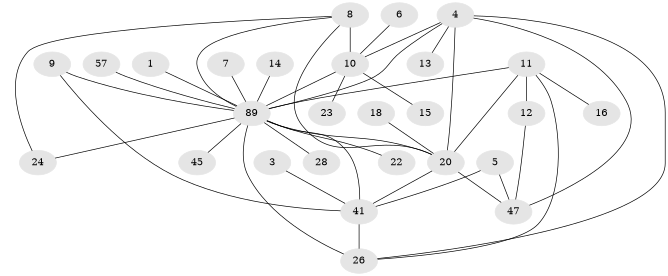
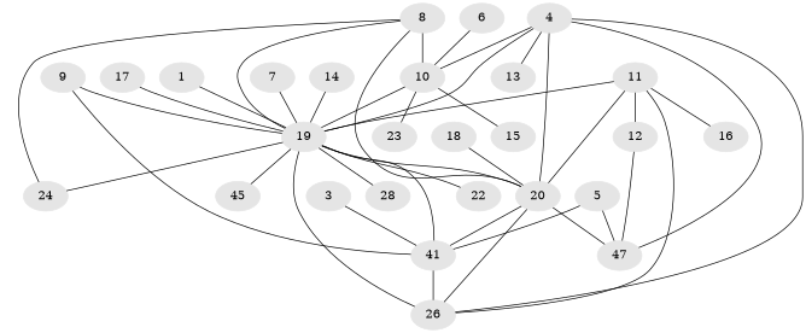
  graph {
    node [color=gray90 style=filled]
    edge [weight=1.0]
    1
-   19 [label=89]
+   19
    n3 [label=41]
    20
    26
    24
    22
    n8 [label=45]
    28
    3
    4
    10
    13
    n14 [label=47]
    15
    23
    5
    6
    7
    8
    9
    11
    12
    16
    14
-   17 [label=57]
+   17
    18
    1 -- 19
    19 -- n3 [weight=2.0]
    19 -- 20 [weight=3.0]
    19 -- 26 [weight=3.0]
    19 -- 24
    19 -- 22
    19 -- n8
    19 -- 28
    n3 -- 26 [weight=2.0]
    20 -- n3
+   20 -- 26
    20 -- n14
    3 -- n3
    4 -- 19
    4 -- 20
    4 -- 26
    4 -- 10
    4 -- 13
    4 -- n14
    10 -- 19
    10 -- 15
    10 -- 23 [weight=2.0]
    5 -- n3
    5 -- n14
    6 -- 10
    7 -- 19
    8 -- 19
    8 -- 20
    8 -- 24
    8 -- 10 [weight=5.0]
    9 -- 19
    9 -- n3
    11 -- 19
    11 -- 20 [weight=2.0]
    11 -- 26 [weight=2.0]
    11 -- 12
    11 -- 16
    12 -- n14
    14 -- 19
    17 -- 19
    18 -- 20
  }
